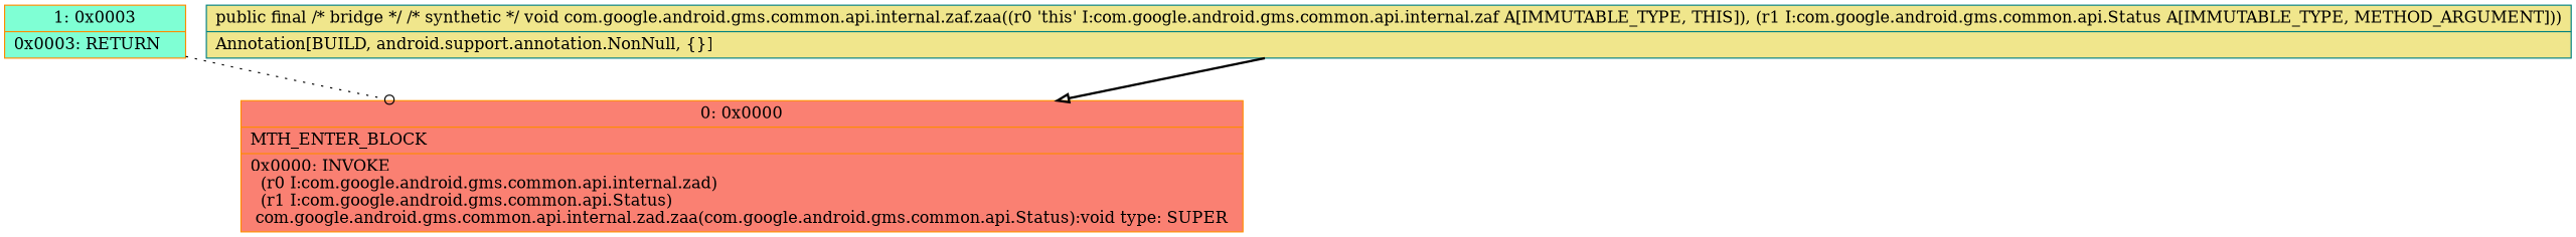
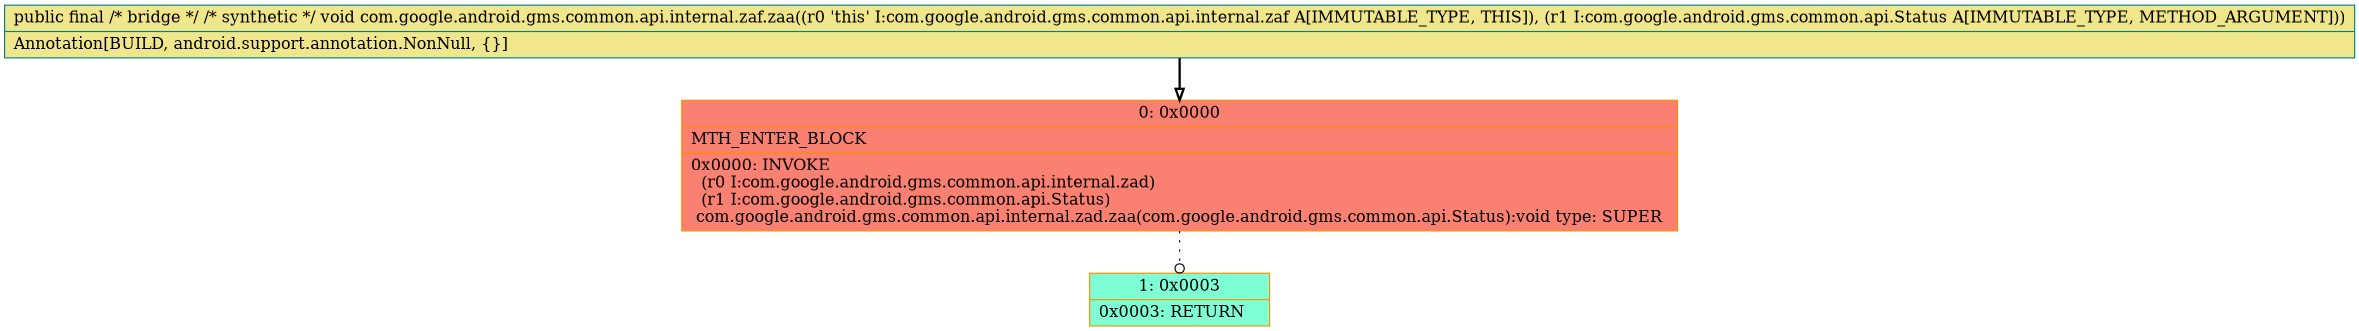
  digraph {
    node [shape=record style=filled color=darkorange]
    n1 [label="{0\:\ 0x0000|MTH_ENTER_BLOCK\l|0x0000: INVOKE  \l  (r0 I:com.google.android.gms.common.api.internal.zad)\l  (r1 I:com.google.android.gms.common.api.Status)\l com.google.android.gms.common.api.internal.zad.zaa(com.google.android.gms.common.api.Status):void type: SUPER \l}" fillcolor=salmon]
    n2 [label="{1\:\ 0x0003|0x0003: RETURN   \l}" fillcolor=aquamarine]
    n3 [label="{public final \/* bridge *\/ \/* synthetic *\/ void com.google.android.gms.common.api.internal.zaf.zaa((r0 'this' I:com.google.android.gms.common.api.internal.zaf A[IMMUTABLE_TYPE, THIS]), (r1 I:com.google.android.gms.common.api.Status A[IMMUTABLE_TYPE, METHOD_ARGUMENT]))  | Annotation[BUILD, android.support.annotation.NonNull, \{\}]\l}" fillcolor=khaki color=teal]
-   n2 -> n1 [style=dotted arrowhead=odot]
+   n1 -> n2 [style=dotted arrowhead=odot]
    n3 -> n1 [style=bold arrowhead=onormal]
  }
